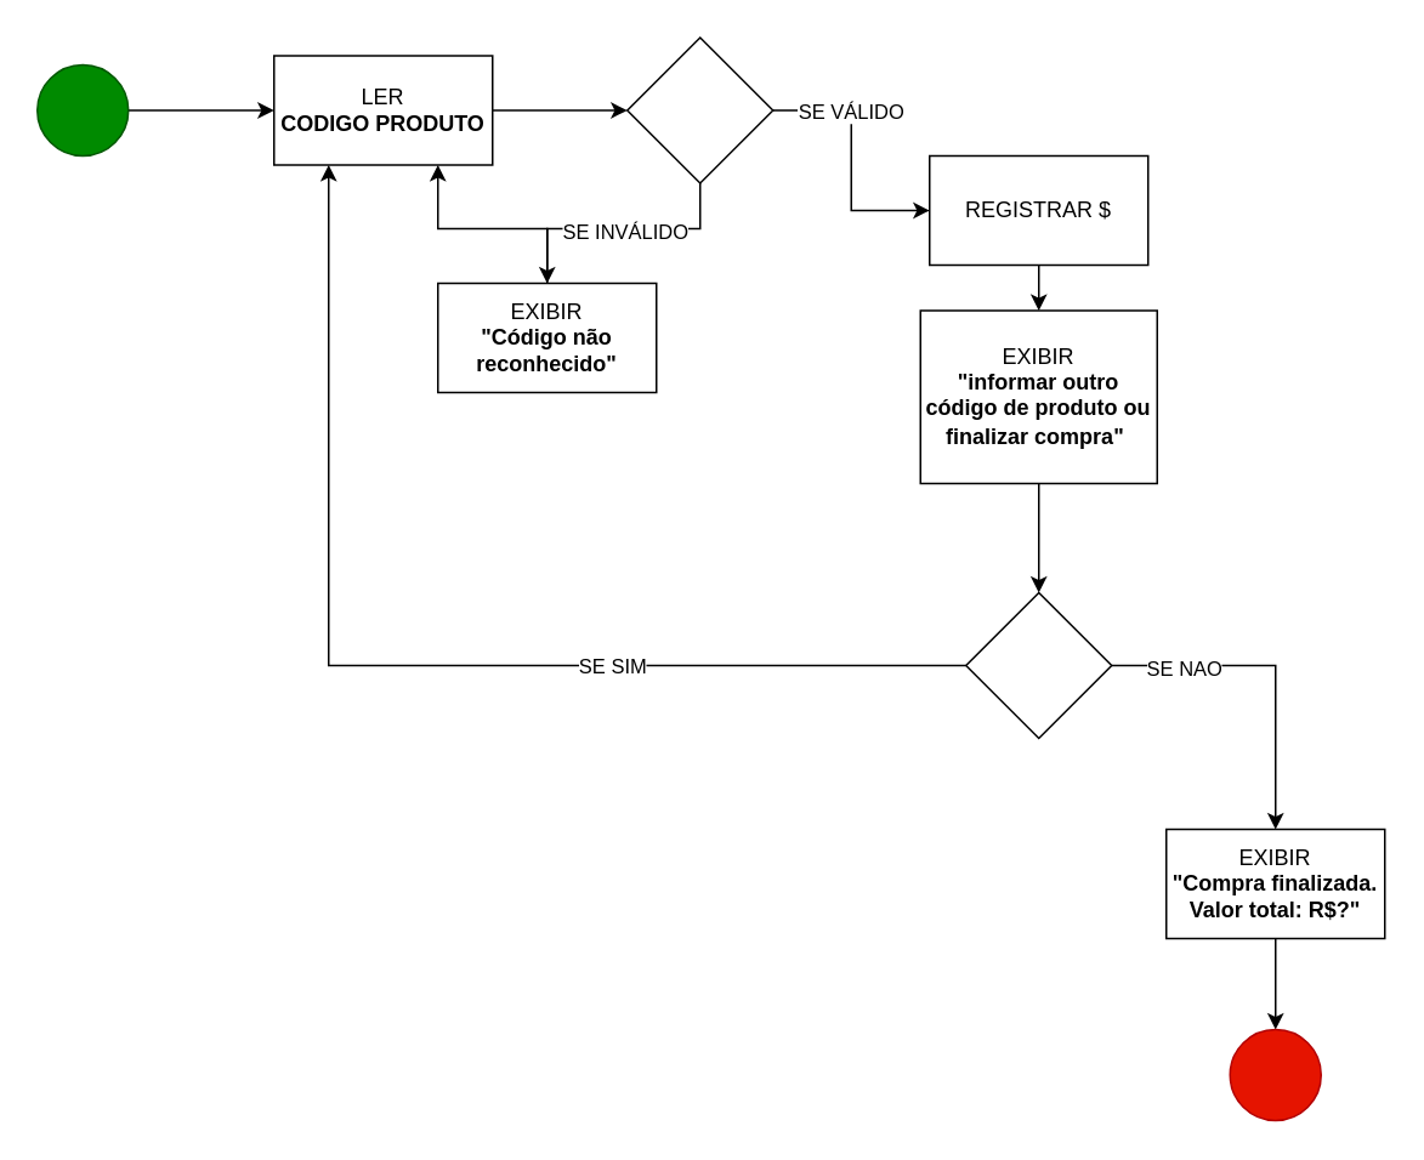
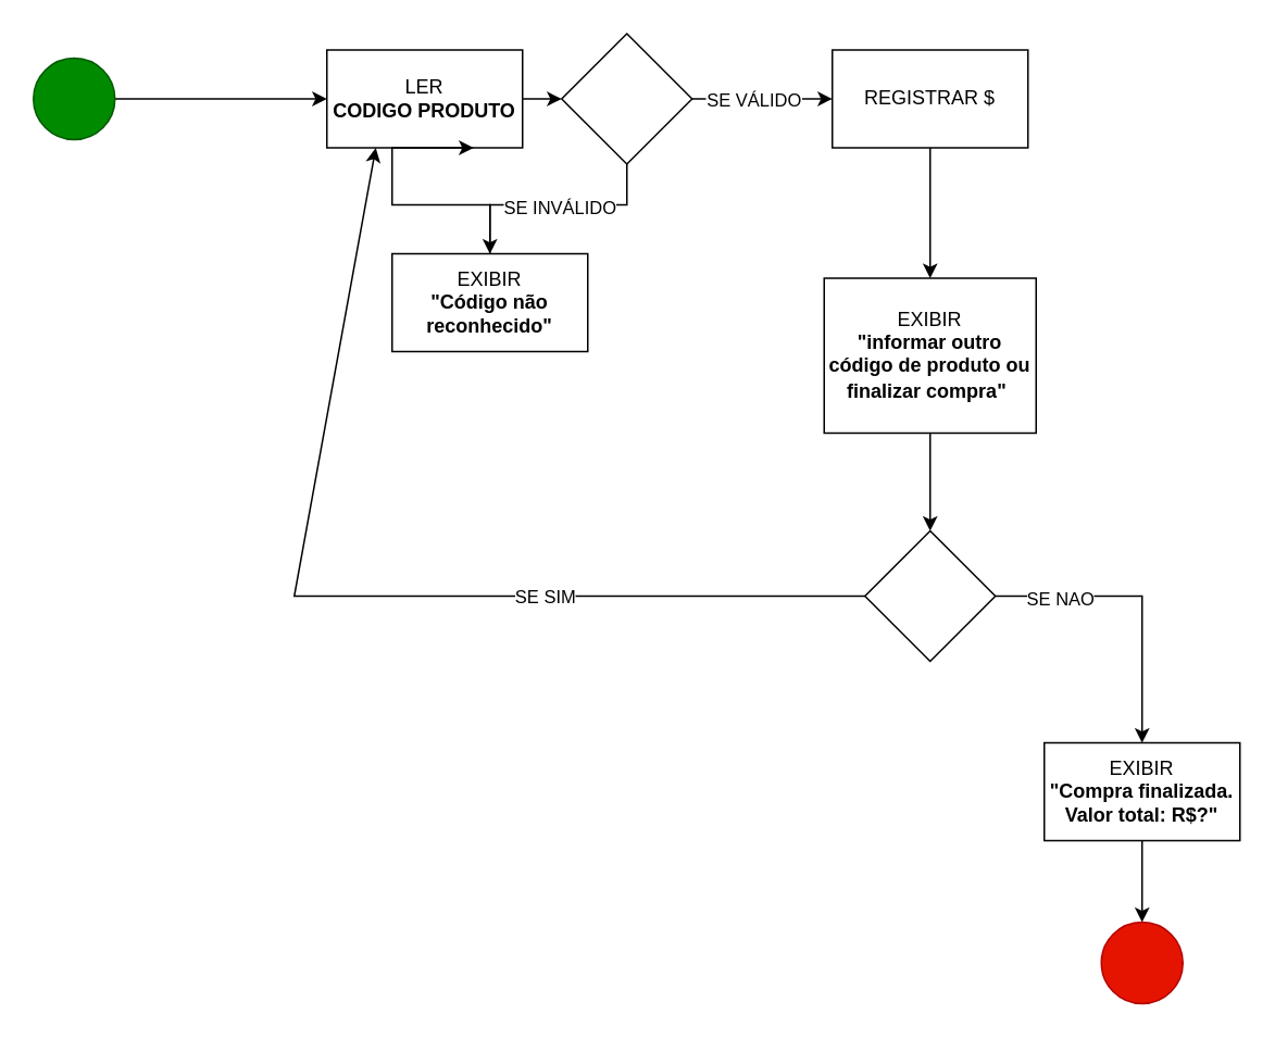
  <mxCell id="0" />
  <mxCell id="1" parent="0" />
  <mxCell id="2" value="" style="edgeStyle=orthogonalEdgeStyle;rounded=0;orthogonalLoop=1;jettySize=auto;html=1;" edge="1" parent="1" source="3" target="5"><mxGeometry relative="1" as="geometry" /></mxCell>
  <mxCell id="3" value="" style="ellipse;whiteSpace=wrap;html=1;aspect=fixed;fillColor=#008a00;fontColor=#ffffff;strokeColor=#005700;" vertex="1" parent="1"><mxGeometry x="20" y="35" width="50" height="50" as="geometry" /></mxCell>
  <mxCell id="4" value="" style="edgeStyle=orthogonalEdgeStyle;rounded=0;orthogonalLoop=1;jettySize=auto;html=1;exitX=1;exitY=0.5;exitDx=0;exitDy=0;" edge="1" parent="1" source="5" target="10"><mxGeometry relative="1" as="geometry"><mxPoint x="210" y="95" as="sourcePoint" /></mxGeometry></mxCell>
- <mxCell id="5" value="LER&lt;br&gt;&lt;b&gt;CODIGO PRODUTO&lt;/b&gt;" style="whiteSpace=wrap;html=1;" vertex="1" parent="1"><mxGeometry x="150" y="30" width="120" height="60" as="geometry" /></mxCell>
+ <mxCell id="5" value="LER&lt;br&gt;&lt;b&gt;CODIGO PRODUTO&lt;/b&gt;" style="whiteSpace=wrap;html=1;" vertex="1" parent="1"><mxGeometry x="200" y="30" width="120" height="60" as="geometry" /></mxCell>
  <mxCell id="6" value="" style="edgeStyle=orthogonalEdgeStyle;rounded=0;orthogonalLoop=1;jettySize=auto;html=1;" edge="1" parent="1" source="10" target="12"><mxGeometry relative="1" as="geometry" /></mxCell>
  <mxCell id="7" value="SE VÁLIDO" style="edgeLabel;html=1;align=center;verticalAlign=middle;resizable=0;points=[];" vertex="1" connectable="0" parent="6"><mxGeometry x="-0.831" y="-1" relative="1" as="geometry"><mxPoint x="30" y="-1" as="offset" /></mxGeometry></mxCell>
  <mxCell id="8" value="" style="edgeStyle=orthogonalEdgeStyle;rounded=0;orthogonalLoop=1;jettySize=auto;html=1;" edge="1" parent="1" source="10" target="14"><mxGeometry relative="1" as="geometry"><Array as="points"><mxPoint x="384" y="125" /><mxPoint x="300" y="125" /></Array></mxGeometry></mxCell>
  <mxCell id="9" value="SE INVÁLIDO" style="edgeLabel;html=1;align=center;verticalAlign=middle;resizable=0;points=[];" vertex="1" connectable="0" parent="8"><mxGeometry x="-0.252" y="2" relative="1" as="geometry"><mxPoint x="-15" y="-1" as="offset" /></mxGeometry></mxCell>
  <mxCell id="10" value="" style="rhombus;whiteSpace=wrap;html=1;" vertex="1" parent="1"><mxGeometry x="344" y="20" width="80" height="80" as="geometry" /></mxCell>
  <mxCell id="11" value="" style="edgeStyle=orthogonalEdgeStyle;rounded=0;orthogonalLoop=1;jettySize=auto;html=1;" edge="1" parent="1" source="12" target="16"><mxGeometry relative="1" as="geometry" /></mxCell>
- <mxCell id="12" value="REGISTRAR $" style="whiteSpace=wrap;html=1;" vertex="1" parent="1"><mxGeometry x="510" y="85" width="120" height="60" as="geometry" /></mxCell>
+ <mxCell id="12" value="REGISTRAR $" style="whiteSpace=wrap;html=1;" vertex="1" parent="1"><mxGeometry x="510" y="30" width="120" height="60" as="geometry" /></mxCell>
  <mxCell id="13" value="" style="edgeStyle=orthogonalEdgeStyle;rounded=0;orthogonalLoop=1;jettySize=auto;html=1;entryX=0.75;entryY=1;entryDx=0;entryDy=0;" edge="1" parent="1" source="14" target="5"><mxGeometry relative="1" as="geometry"><Array as="points"><mxPoint x="300" y="125" /><mxPoint x="240" y="125" /></Array></mxGeometry></mxCell>
  <mxCell id="14" value="EXIBIR&lt;br&gt;&lt;b&gt;&quot;Código não reconhecido&quot;&lt;/b&gt;" style="whiteSpace=wrap;html=1;" vertex="1" parent="1"><mxGeometry x="240" y="155" width="120" height="60" as="geometry" /></mxCell>
  <mxCell id="15" value="" style="edgeStyle=orthogonalEdgeStyle;rounded=0;orthogonalLoop=1;jettySize=auto;html=1;" edge="1" parent="1" source="16" target="19"><mxGeometry relative="1" as="geometry" /></mxCell>
  <mxCell id="16" value="EXIBIR&lt;br&gt;&lt;b&gt;&quot;informar outro código de produto ou finalizar compra&quot;&lt;span style=&quot;box-sizing: border-box; font-family: &amp;quot;Exo 2&amp;quot;, Barlow; color: rgb(3, 27, 78); font-size: 14px; text-align: left; background-color: rgb(255, 255, 255);&quot; data-ccp-props=&quot;{&amp;quot;201341983&amp;quot;:0,&amp;quot;335559739&amp;quot;:120,&amp;quot;335559740&amp;quot;:276}&quot;&gt;&amp;nbsp;&lt;/span&gt;&lt;/b&gt;" style="whiteSpace=wrap;html=1;" vertex="1" parent="1"><mxGeometry x="505" y="170" width="130" height="95" as="geometry" /></mxCell>
  <mxCell id="17" value="" style="edgeStyle=orthogonalEdgeStyle;rounded=0;orthogonalLoop=1;jettySize=auto;html=1;" edge="1" parent="1" source="19" target="23"><mxGeometry relative="1" as="geometry" /></mxCell>
  <mxCell id="18" value="SE NAO" style="edgeLabel;html=1;align=center;verticalAlign=middle;resizable=0;points=[];" vertex="1" connectable="0" parent="17"><mxGeometry x="-0.783" y="-1" relative="1" as="geometry"><mxPoint x="19" as="offset" /></mxGeometry></mxCell>
  <mxCell id="19" value="" style="rhombus;whiteSpace=wrap;html=1;" vertex="1" parent="1"><mxGeometry x="530" y="325" width="80" height="80" as="geometry" /></mxCell>
  <mxCell id="20" value="" style="endArrow=classic;html=1;rounded=0;exitX=0;exitY=0.5;exitDx=0;exitDy=0;entryX=0.25;entryY=1;entryDx=0;entryDy=0;" edge="1" parent="1" source="19" target="5"><mxGeometry width="50" height="50" relative="1" as="geometry"><mxPoint x="520" y="395" as="sourcePoint" /><mxPoint x="570" y="345" as="targetPoint" /><Array as="points"><mxPoint x="180" y="365" /></Array></mxGeometry></mxCell>
  <mxCell id="21" value="SE SIM" style="edgeLabel;html=1;align=center;verticalAlign=middle;resizable=0;points=[];" vertex="1" connectable="0" parent="20"><mxGeometry x="-0.378" y="4" relative="1" as="geometry"><mxPoint x="-1" y="-4" as="offset" /></mxGeometry></mxCell>
  <mxCell id="22" value="" style="edgeStyle=orthogonalEdgeStyle;rounded=0;orthogonalLoop=1;jettySize=auto;html=1;" edge="1" parent="1" source="23" target="24"><mxGeometry relative="1" as="geometry" /></mxCell>
  <mxCell id="23" value="EXIBIR&lt;br&gt;&lt;b&gt;&quot;Compra finalizada. Valor total: R$?&quot;&lt;/b&gt;" style="whiteSpace=wrap;html=1;" vertex="1" parent="1"><mxGeometry x="640" y="455" width="120" height="60" as="geometry" /></mxCell>
  <mxCell id="24" value="" style="ellipse;whiteSpace=wrap;html=1;aspect=fixed;fillColor=#e51400;fontColor=#ffffff;strokeColor=#B20000;" vertex="1" parent="1"><mxGeometry x="675" y="565" width="50" height="50" as="geometry" /></mxCell>
